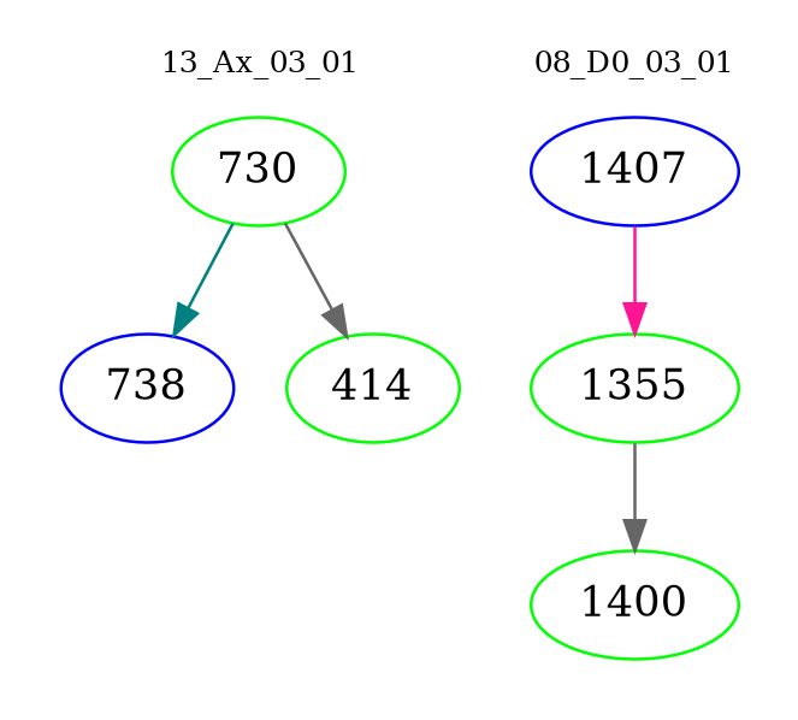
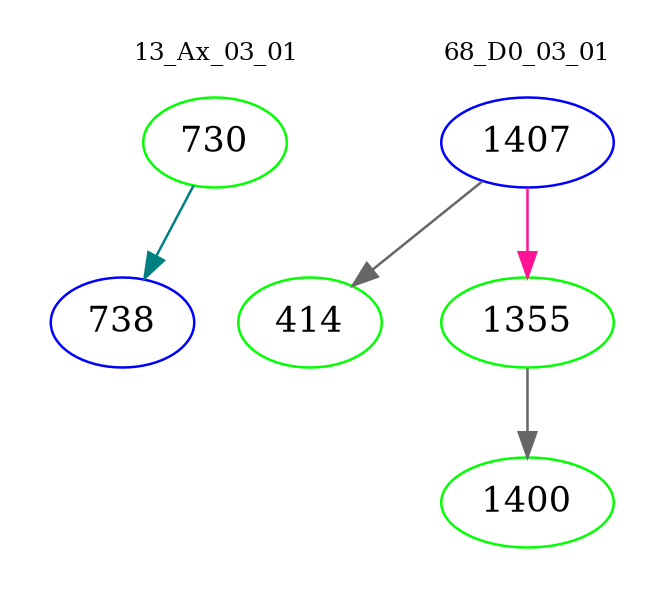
  digraph {
    node [color=green]
    edge [color=gray40]
    n1 [label=730]
    n2 [label=414]
    n3 [color=blue label=738]
    n4 [label=1355]
    n5 [label=1400]
    n6 [color=blue label=1407]
    subgraph cluster_1 {
      color=white
      fontsize=10
      label="13_Ax_03_01"
      n1
      n2
      n3
    }
    subgraph cluster_2 {
      color=white
      fontsize=10
-     label="08_D0_03_01"
+     label="68_D0_03_01"
      n4
      n5
      n6
    }
-   n1 -> n2
+   n6 -> n2
    n1 -> n3 [color=teal]
    n4 -> n5
    n6 -> n4 [color=deeppink]
  }
